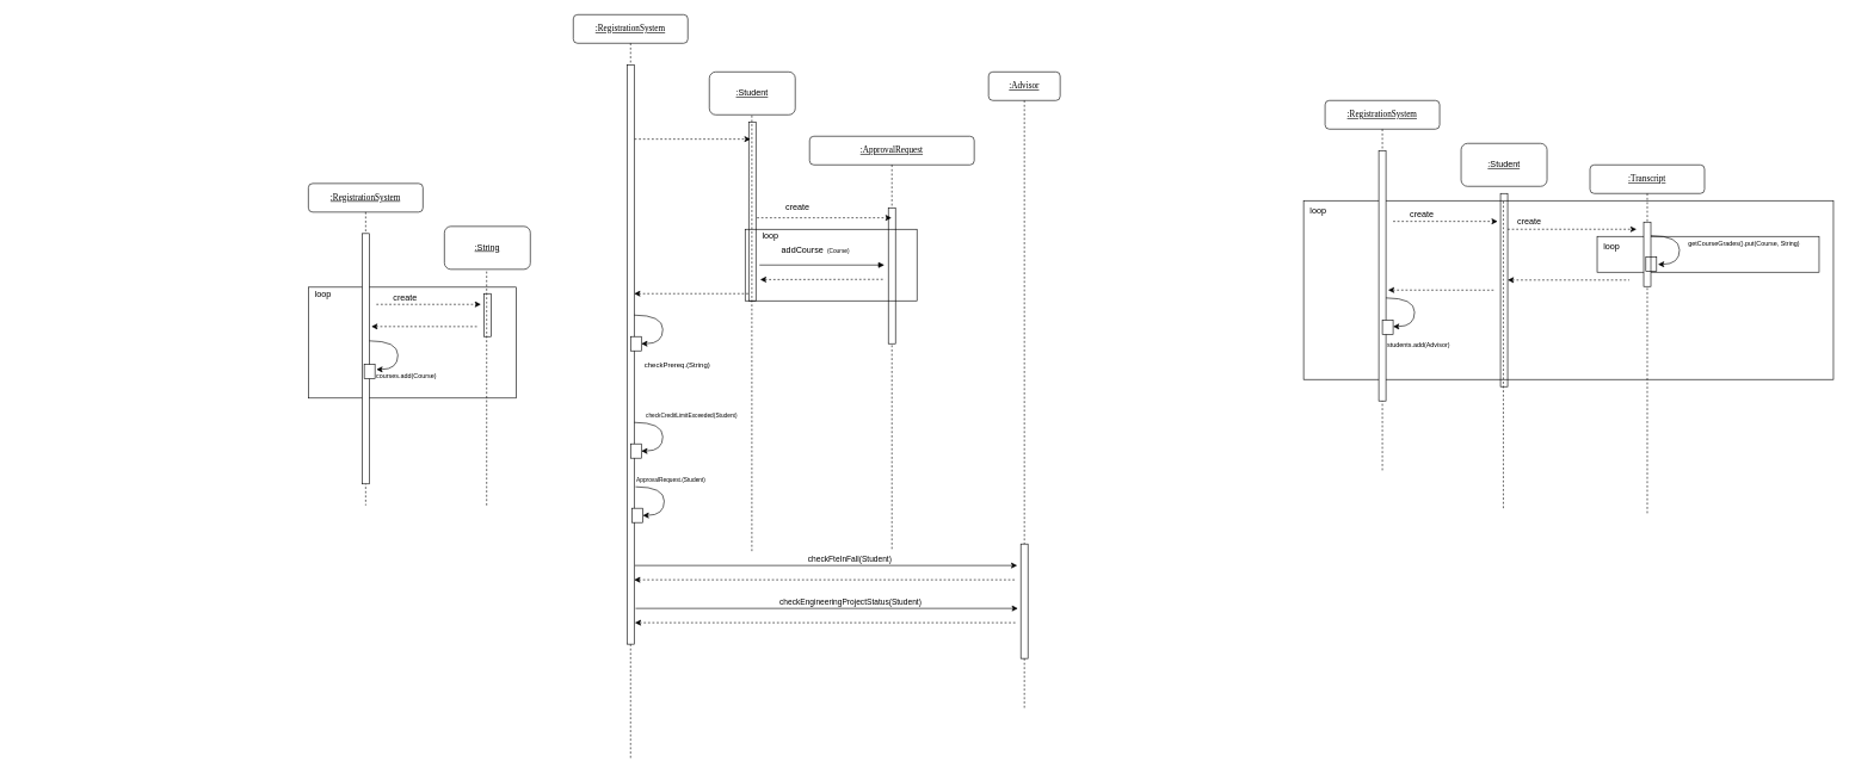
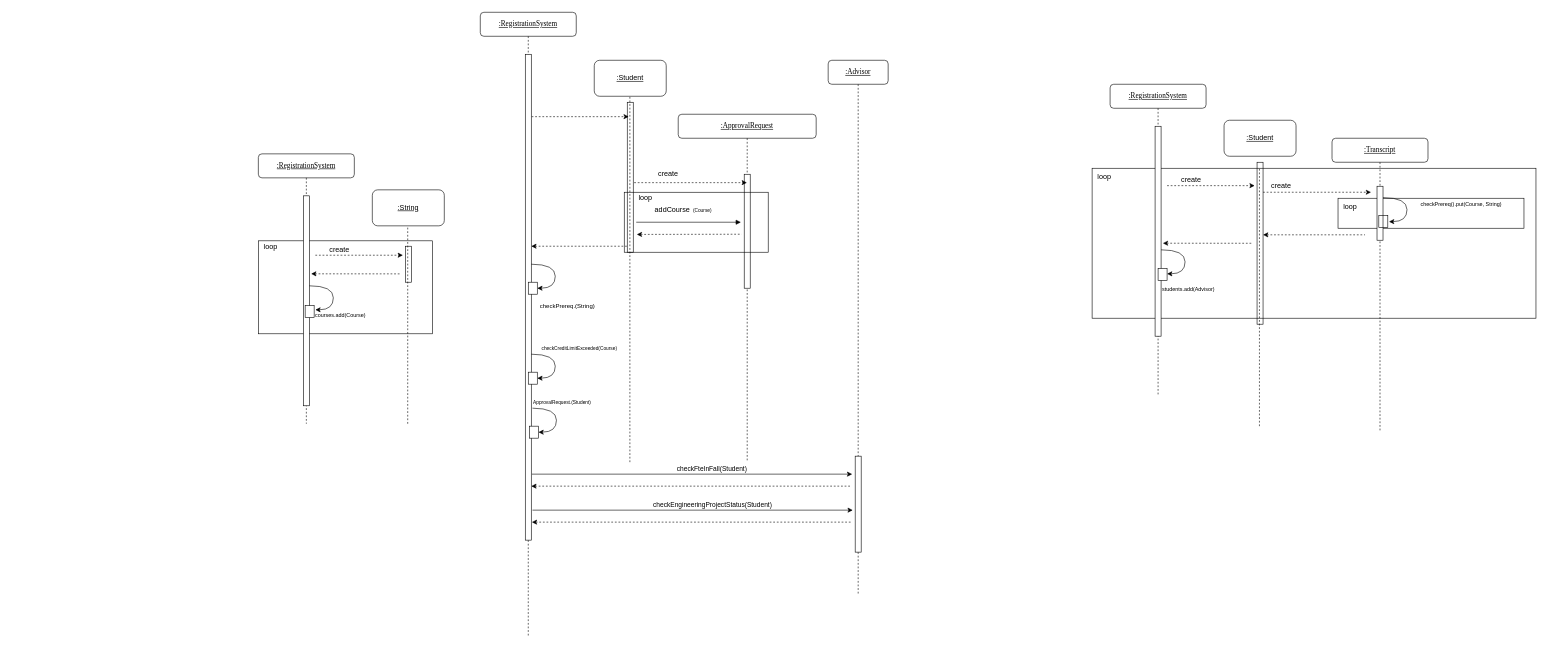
  <mxCell id="0" />
  <mxCell id="1" parent="0" />
  <mxCell id="2" value="&lt;u&gt;:ApprovalRequest&lt;/u&gt;" style="shape=umlLifeline;perimeter=lifelinePerimeter;whiteSpace=wrap;html=1;container=1;collapsible=0;recursiveResize=0;outlineConnect=0;rounded=1;shadow=0;comic=0;labelBackgroundColor=none;strokeWidth=1;fontFamily=Verdana;fontSize=12;align=center;" vertex="1" parent="1"><mxGeometry x="1130" y="190" width="230" height="580" as="geometry" /></mxCell>
  <mxCell id="3" value="" style="html=1;points=[];perimeter=orthogonalPerimeter;rounded=0;shadow=0;comic=0;labelBackgroundColor=none;strokeWidth=1;fontFamily=Verdana;fontSize=12;align=center;" vertex="1" parent="2"><mxGeometry x="110" y="100" width="10" height="190" as="geometry" /></mxCell>
  <mxCell id="4" value="create" style="text;html=1;align=center;verticalAlign=middle;resizable=0;points=[];autosize=1;strokeColor=none;fillColor=none;" vertex="1" parent="2"><mxGeometry x="-42.5" y="90" width="50" height="20" as="geometry" /></mxCell>
  <mxCell id="5" value="" style="endArrow=classic;html=1;rounded=0;dashed=1;" edge="1" parent="2" target="2"><mxGeometry width="50" height="50" relative="1" as="geometry"><mxPoint x="-79.5" y="114" as="sourcePoint" /><mxPoint x="55" y="114" as="targetPoint" /></mxGeometry></mxCell>
  <mxCell id="6" value="" style="html=1;verticalAlign=bottom;endArrow=none;labelBackgroundColor=none;fontFamily=Verdana;fontSize=12;edgeStyle=elbowEdgeStyle;elbow=vertical;endFill=0;startArrow=classic;startFill=1;dashed=1;" edge="1" parent="2"><mxGeometry x="0.205" y="-20" relative="1" as="geometry"><mxPoint x="-69" y="200.33" as="sourcePoint" /><mxPoint x="105.5" y="200.429" as="targetPoint" /><mxPoint as="offset" /></mxGeometry></mxCell>
  <mxCell id="7" value="addCourse" style="text;html=1;align=center;verticalAlign=middle;resizable=0;points=[];autosize=1;strokeColor=none;fillColor=none;" vertex="1" parent="2"><mxGeometry x="-50" y="150" width="80" height="20" as="geometry" /></mxCell>
  <mxCell id="8" value="" style="shape=umlLifeline;perimeter=lifelinePerimeter;whiteSpace=wrap;html=1;container=1;collapsible=0;recursiveResize=0;outlineConnect=0;rounded=1;shadow=0;comic=0;labelBackgroundColor=none;strokeWidth=1;fontFamily=Verdana;fontSize=12;align=center;strokeColor=none;" vertex="1" parent="1"><mxGeometry x="1000" y="100" width="280" height="580" as="geometry" /></mxCell>
  <mxCell id="9" value="" style="html=1;points=[];perimeter=orthogonalPerimeter;rounded=0;shadow=0;comic=0;labelBackgroundColor=none;strokeWidth=1;fontFamily=Verdana;fontSize=12;align=center;" vertex="1" parent="8"><mxGeometry x="45" y="70" width="10" height="250" as="geometry" /></mxCell>
  <mxCell id="10" value="" style="html=1;verticalAlign=bottom;endArrow=block;labelBackgroundColor=none;fontFamily=Verdana;fontSize=12;edgeStyle=elbowEdgeStyle;elbow=vertical;" edge="1" parent="8"><mxGeometry x="0.205" y="-20" relative="1" as="geometry"><mxPoint x="60" y="270" as="sourcePoint" /><mxPoint x="234.5" y="269.857" as="targetPoint" /><mxPoint as="offset" /></mxGeometry></mxCell>
  <mxCell id="11" value="" style="rounded=0;whiteSpace=wrap;html=1;glass=1;fillColor=none;gradientColor=none;" vertex="1" parent="8"><mxGeometry x="40" y="220" width="240" height="100" as="geometry" /></mxCell>
  <mxCell id="12" value="loop" style="text;html=1;align=center;verticalAlign=middle;resizable=0;points=[];autosize=1;strokeColor=none;fillColor=none;" vertex="1" parent="8"><mxGeometry x="55" y="220" width="40" height="20" as="geometry" /></mxCell>
  <mxCell id="13" value="" style="endArrow=none;dashed=1;html=1;rounded=0;" edge="1" parent="8"><mxGeometry width="50" height="50" relative="1" as="geometry"><mxPoint x="49.41" y="670" as="sourcePoint" /><mxPoint x="49.41" y="60" as="targetPoint" /></mxGeometry></mxCell>
  <mxCell id="14" value="(Course)" style="text;html=1;align=center;verticalAlign=middle;resizable=0;points=[];autosize=1;strokeColor=none;fillColor=none;fontSize=8;" vertex="1" parent="8"><mxGeometry x="145" y="240" width="50" height="20" as="geometry" /></mxCell>
  <mxCell id="15" value="&lt;u&gt;:Advisor&lt;/u&gt;" style="shape=umlLifeline;perimeter=lifelinePerimeter;whiteSpace=wrap;html=1;container=1;collapsible=0;recursiveResize=0;outlineConnect=0;rounded=1;shadow=0;comic=0;labelBackgroundColor=none;strokeWidth=1;fontFamily=Verdana;fontSize=12;align=center;" vertex="1" parent="1"><mxGeometry x="1380" y="100" width="100" height="890" as="geometry" /></mxCell>
  <mxCell id="16" value="" style="html=1;points=[];perimeter=orthogonalPerimeter;rounded=0;shadow=0;comic=0;labelBackgroundColor=none;strokeWidth=1;fontFamily=Verdana;fontSize=12;align=center;" vertex="1" parent="15"><mxGeometry x="45" y="660" width="10" height="160" as="geometry" /></mxCell>
  <mxCell id="17" value="" style="endArrow=classic;html=1;rounded=0;dashed=1;" edge="1" parent="1" source="19"><mxGeometry width="50" height="50" relative="1" as="geometry"><mxPoint x="938" y="194" as="sourcePoint" /><mxPoint x="1047.5" y="194" as="targetPoint" /></mxGeometry></mxCell>
  <mxCell id="18" value="&lt;u&gt;:Student&lt;/u&gt;" style="rounded=1;whiteSpace=wrap;html=1;glass=1;fillColor=none;gradientColor=none;" vertex="1" parent="1"><mxGeometry x="990" y="100" width="120" height="60" as="geometry" /></mxCell>
  <mxCell id="19" value="&lt;u&gt;:RegistrationSystem&lt;/u&gt;" style="shape=umlLifeline;perimeter=lifelinePerimeter;whiteSpace=wrap;html=1;container=1;collapsible=0;recursiveResize=0;outlineConnect=0;rounded=1;shadow=0;comic=0;labelBackgroundColor=none;strokeWidth=1;fontFamily=Verdana;fontSize=12;align=center;" vertex="1" parent="1"><mxGeometry x="800" y="20" width="160" height="1040" as="geometry" /></mxCell>
  <mxCell id="20" value="" style="html=1;points=[];perimeter=orthogonalPerimeter;rounded=0;shadow=0;comic=0;labelBackgroundColor=none;strokeWidth=1;fontFamily=Verdana;fontSize=12;align=center;" vertex="1" parent="19"><mxGeometry x="75" y="70" width="10" height="810" as="geometry" /></mxCell>
  <mxCell id="21" value="" style="html=1;points=[];perimeter=orthogonalPerimeter;rounded=0;shadow=0;comic=0;labelBackgroundColor=none;strokeWidth=1;fontFamily=Verdana;fontSize=12;align=center;" vertex="1" parent="19"><mxGeometry x="80" y="450" width="15" height="20" as="geometry" /></mxCell>
  <mxCell id="22" value="" style="endArrow=classic;html=1;rounded=0;edgeStyle=orthogonalEdgeStyle;curved=1;" edge="1" parent="19"><mxGeometry width="50" height="50" relative="1" as="geometry"><mxPoint x="85" y="420" as="sourcePoint" /><mxPoint x="95" y="460" as="targetPoint" /><Array as="points"><mxPoint x="125" y="420" /><mxPoint x="125" y="460" /></Array></mxGeometry></mxCell>
  <mxCell id="23" value="" style="html=1;points=[];perimeter=orthogonalPerimeter;rounded=0;shadow=0;comic=0;labelBackgroundColor=none;strokeWidth=1;fontFamily=Verdana;fontSize=12;align=center;" vertex="1" parent="1"><mxGeometry x="882" y="710" width="15" height="20" as="geometry" /></mxCell>
  <mxCell id="24" value="" style="endArrow=classic;html=1;rounded=0;edgeStyle=orthogonalEdgeStyle;curved=1;" edge="1" parent="1"><mxGeometry width="50" height="50" relative="1" as="geometry"><mxPoint x="887" y="680" as="sourcePoint" /><mxPoint x="897" y="720" as="targetPoint" /><Array as="points"><mxPoint x="927" y="680" /><mxPoint x="927" y="720" /></Array></mxGeometry></mxCell>
  <mxCell id="25" value="" style="html=1;points=[];perimeter=orthogonalPerimeter;rounded=0;shadow=0;comic=0;labelBackgroundColor=none;strokeWidth=1;fontFamily=Verdana;fontSize=12;align=center;" vertex="1" parent="1"><mxGeometry x="880" y="620" width="15" height="20" as="geometry" /></mxCell>
  <mxCell id="26" value="" style="endArrow=classic;html=1;rounded=0;edgeStyle=orthogonalEdgeStyle;curved=1;" edge="1" parent="1"><mxGeometry width="50" height="50" relative="1" as="geometry"><mxPoint x="885" y="590" as="sourcePoint" /><mxPoint x="895" y="630" as="targetPoint" /><Array as="points"><mxPoint x="925" y="590" /><mxPoint x="925" y="630" /></Array></mxGeometry></mxCell>
  <mxCell id="27" value="checkPrereq.(String)" style="text;html=1;align=center;verticalAlign=middle;resizable=0;points=[];autosize=1;strokeColor=none;fillColor=none;fontSize=10;" vertex="1" parent="1"><mxGeometry x="880" y="500" width="130" height="20" as="geometry" /></mxCell>
- <mxCell id="28" value="&lt;div align=&quot;left&quot;&gt;&lt;font style=&quot;font-size: 8px&quot;&gt;checkCreditLimitExceeded(Student)&lt;/font&gt;&lt;/div&gt;" style="text;html=1;align=center;verticalAlign=middle;resizable=0;points=[];autosize=1;strokeColor=none;fillColor=none;fontSize=10;" vertex="1" parent="1"><mxGeometry x="885" y="570" width="160" height="20" as="geometry" /></mxCell>
+ <mxCell id="28" value="&lt;div align=&quot;left&quot;&gt;&lt;font style=&quot;font-size: 8px&quot;&gt;checkCreditLimitExceeded(Course)&lt;/font&gt;&lt;/div&gt;" style="text;html=1;align=center;verticalAlign=middle;resizable=0;points=[];autosize=1;strokeColor=none;fillColor=none;fontSize=10;" vertex="1" parent="1"><mxGeometry x="885" y="570" width="160" height="20" as="geometry" /></mxCell>
  <mxCell id="29" value="&amp;nbsp;&amp;nbsp;&amp;nbsp;&amp;nbsp;&amp;nbsp;&amp;nbsp;&amp;nbsp;&amp;nbsp;&amp;nbsp;&amp;nbsp;&amp;nbsp;&amp;nbsp; ApprovalRequest.(Student)" style="text;html=1;align=center;verticalAlign=middle;resizable=0;points=[];autosize=1;strokeColor=none;fillColor=none;fontSize=8;" vertex="1" parent="1"><mxGeometry x="847" y="660" width="150" height="20" as="geometry" /></mxCell>
  <mxCell id="30" value="" style="endArrow=classic;html=1;rounded=0;" edge="1" parent="1"><mxGeometry width="50" height="50" relative="1" as="geometry"><mxPoint x="886" y="790" as="sourcePoint" /><mxPoint x="1420" y="790" as="targetPoint" /></mxGeometry></mxCell>
  <mxCell id="31" value="checkFteInFall(Student)" style="edgeLabel;html=1;align=center;verticalAlign=middle;resizable=0;points=[];" vertex="1" connectable="0" parent="30"><mxGeometry x="0.235" y="2" relative="1" as="geometry"><mxPoint x="-31" y="-8" as="offset" /></mxGeometry></mxCell>
  <mxCell id="32" value="" style="endArrow=none;html=1;rounded=0;dashed=1;endFill=0;startArrow=classic;startFill=1;" edge="1" parent="1"><mxGeometry width="50" height="50" relative="1" as="geometry"><mxPoint x="885" y="810" as="sourcePoint" /><mxPoint x="1419" y="810" as="targetPoint" /></mxGeometry></mxCell>
  <mxCell id="33" value="" style="endArrow=classic;html=1;rounded=0;" edge="1" parent="1"><mxGeometry width="50" height="50" relative="1" as="geometry"><mxPoint x="887" y="850" as="sourcePoint" /><mxPoint x="1421" y="850" as="targetPoint" /></mxGeometry></mxCell>
  <mxCell id="34" value="checkEngineeringProjectStatus(Student)" style="edgeLabel;html=1;align=center;verticalAlign=middle;resizable=0;points=[];" vertex="1" connectable="0" parent="33"><mxGeometry x="0.235" y="2" relative="1" as="geometry"><mxPoint x="-31" y="-8" as="offset" /></mxGeometry></mxCell>
  <mxCell id="35" value="" style="endArrow=none;html=1;rounded=0;dashed=1;endFill=0;startArrow=classic;startFill=1;" edge="1" parent="1"><mxGeometry width="50" height="50" relative="1" as="geometry"><mxPoint x="886" y="870" as="sourcePoint" /><mxPoint x="1420" y="870" as="targetPoint" /></mxGeometry></mxCell>
  <mxCell id="36" value="" style="endArrow=none;dashed=1;html=1;rounded=0;startArrow=classic;startFill=1;" edge="1" parent="1"><mxGeometry width="50" height="50" relative="1" as="geometry"><mxPoint x="885" y="410" as="sourcePoint" /><mxPoint x="1045" y="410" as="targetPoint" /></mxGeometry></mxCell>
  <mxCell id="37" value="" style="shape=umlLifeline;perimeter=lifelinePerimeter;whiteSpace=wrap;html=1;container=1;collapsible=0;recursiveResize=0;outlineConnect=0;rounded=1;shadow=0;comic=0;labelBackgroundColor=none;strokeWidth=1;fontFamily=Verdana;fontSize=12;align=center;strokeColor=none;" vertex="1" parent="1"><mxGeometry x="2050" y="200" width="510" height="580" as="geometry" /></mxCell>
  <mxCell id="38" value="" style="html=1;points=[];perimeter=orthogonalPerimeter;rounded=0;shadow=0;comic=0;labelBackgroundColor=none;strokeWidth=1;fontFamily=Verdana;fontSize=12;align=center;" vertex="1" parent="37"><mxGeometry x="45" y="70" width="10" height="270" as="geometry" /></mxCell>
  <mxCell id="39" value="" style="rounded=0;whiteSpace=wrap;html=1;fillColor=none;" vertex="1" parent="37"><mxGeometry x="-230" y="80" width="740" height="250" as="geometry" /></mxCell>
  <mxCell id="40" value="" style="endArrow=none;dashed=1;html=1;rounded=0;" edge="1" parent="37"><mxGeometry width="50" height="50" relative="1" as="geometry"><mxPoint x="49" y="510" as="sourcePoint" /><mxPoint x="49" y="80" as="targetPoint" /></mxGeometry></mxCell>
  <mxCell id="41" value="" style="endArrow=classic;dashed=1;html=1;rounded=0;startArrow=none;startFill=0;endFill=1;" edge="1" parent="37"><mxGeometry width="50" height="50" relative="1" as="geometry"><mxPoint x="55" y="120" as="sourcePoint" /><mxPoint x="235" y="120" as="targetPoint" /></mxGeometry></mxCell>
  <mxCell id="42" value="&lt;font style=&quot;font-size: 12px&quot;&gt;create&lt;/font&gt;" style="text;html=1;align=center;verticalAlign=middle;resizable=0;points=[];autosize=1;strokeColor=none;fillColor=none;fontSize=9;" vertex="1" parent="37"><mxGeometry x="60" y="100" width="50" height="20" as="geometry" /></mxCell>
  <mxCell id="43" value="" style="endArrow=none;dashed=1;html=1;rounded=0;startArrow=classic;startFill=1;endFill=0;" edge="1" parent="37"><mxGeometry width="50" height="50" relative="1" as="geometry"><mxPoint x="55" y="191.0" as="sourcePoint" /><mxPoint x="225" y="191" as="targetPoint" /></mxGeometry></mxCell>
  <mxCell id="44" value="" style="endArrow=classic;html=1;rounded=0;edgeStyle=orthogonalEdgeStyle;curved=1;" edge="1" parent="37"><mxGeometry width="50" height="50" relative="1" as="geometry"><mxPoint x="255" y="129.0" as="sourcePoint" /><mxPoint x="265" y="169.0" as="targetPoint" /><Array as="points"><mxPoint x="295" y="129" /><mxPoint x="295" y="169" /></Array></mxGeometry></mxCell>
- <mxCell id="45" value="getCourseGrades().put(Course, String)" style="text;html=1;align=center;verticalAlign=middle;resizable=0;points=[];autosize=1;strokeColor=none;fillColor=none;fontSize=9;" vertex="1" parent="37"><mxGeometry x="290" y="130" width="190" height="20" as="geometry" /></mxCell>
+ <mxCell id="45" value="checkPrereq().put(Course, String)" style="text;html=1;align=center;verticalAlign=middle;resizable=0;points=[];autosize=1;strokeColor=none;fillColor=none;fontSize=9;" vertex="1" parent="37"><mxGeometry x="290" y="130" width="190" height="20" as="geometry" /></mxCell>
  <mxCell id="46" value="" style="rounded=0;whiteSpace=wrap;html=1;fillColor=none;" vertex="1" parent="37"><mxGeometry x="180" y="130" width="310" height="50" as="geometry" /></mxCell>
  <mxCell id="47" value="loop" style="text;html=1;align=center;verticalAlign=middle;resizable=0;points=[];autosize=1;strokeColor=none;fillColor=none;" vertex="1" parent="37"><mxGeometry x="180" y="135" width="40" height="20" as="geometry" /></mxCell>
  <mxCell id="48" value="&lt;u&gt;:Student&lt;/u&gt;" style="rounded=1;whiteSpace=wrap;html=1;glass=1;fillColor=none;gradientColor=none;" vertex="1" parent="1"><mxGeometry x="2040" y="200" width="120" height="60" as="geometry" /></mxCell>
  <mxCell id="49" value="&lt;u&gt;:RegistrationSystem&lt;/u&gt;" style="shape=umlLifeline;perimeter=lifelinePerimeter;whiteSpace=wrap;html=1;container=1;collapsible=0;recursiveResize=0;outlineConnect=0;rounded=1;shadow=0;comic=0;labelBackgroundColor=none;strokeWidth=1;fontFamily=Verdana;fontSize=12;align=center;" vertex="1" parent="1"><mxGeometry x="1850" y="140" width="160" height="520" as="geometry" /></mxCell>
  <mxCell id="50" value="" style="html=1;points=[];perimeter=orthogonalPerimeter;rounded=0;shadow=0;comic=0;labelBackgroundColor=none;strokeWidth=1;fontFamily=Verdana;fontSize=12;align=center;" vertex="1" parent="49"><mxGeometry x="75" y="70" width="10" height="350" as="geometry" /></mxCell>
  <mxCell id="51" value="loop" style="text;html=1;align=center;verticalAlign=middle;resizable=0;points=[];autosize=1;strokeColor=none;fillColor=none;" vertex="1" parent="1"><mxGeometry x="1820" y="285" width="40" height="20" as="geometry" /></mxCell>
  <mxCell id="52" value="" style="endArrow=classic;dashed=1;html=1;rounded=0;startArrow=none;startFill=0;endFill=1;" edge="1" parent="1"><mxGeometry width="50" height="50" relative="1" as="geometry"><mxPoint x="1945" y="309" as="sourcePoint" /><mxPoint x="2091" y="309" as="targetPoint" /></mxGeometry></mxCell>
  <mxCell id="53" value="create" style="text;html=1;align=center;verticalAlign=middle;resizable=0;points=[];autosize=1;strokeColor=none;fillColor=none;" vertex="1" parent="1"><mxGeometry x="1960" y="290" width="50" height="20" as="geometry" /></mxCell>
  <mxCell id="54" value="" style="endArrow=none;dashed=1;html=1;rounded=0;startArrow=classic;startFill=1;endFill=0;" edge="1" parent="1"><mxGeometry width="50" height="50" relative="1" as="geometry"><mxPoint x="1938" y="405" as="sourcePoint" /><mxPoint x="2088" y="405.08" as="targetPoint" /></mxGeometry></mxCell>
  <mxCell id="55" value="" style="html=1;points=[];perimeter=orthogonalPerimeter;rounded=0;shadow=0;comic=0;labelBackgroundColor=none;strokeWidth=1;fontFamily=Verdana;fontSize=12;align=center;" vertex="1" parent="1"><mxGeometry x="1930" y="447" width="15" height="20" as="geometry" /></mxCell>
  <mxCell id="56" value="" style="endArrow=classic;html=1;rounded=0;edgeStyle=orthogonalEdgeStyle;curved=1;" edge="1" parent="1"><mxGeometry width="50" height="50" relative="1" as="geometry"><mxPoint x="1935" y="416" as="sourcePoint" /><mxPoint x="1945" y="456" as="targetPoint" /><Array as="points"><mxPoint x="1975" y="416" /><mxPoint x="1975" y="456" /></Array></mxGeometry></mxCell>
  <mxCell id="57" value="&lt;div align=&quot;left&quot;&gt;&lt;font style=&quot;font-size: 9px&quot;&gt;students.add(Advisor)&lt;/font&gt;&lt;/div&gt;" style="text;html=1;align=left;verticalAlign=middle;resizable=0;points=[];autosize=1;strokeColor=none;fillColor=none;fontSize=10;" vertex="1" parent="1"><mxGeometry x="1935" y="471" width="120" height="20" as="geometry" /></mxCell>
  <mxCell id="58" value="&lt;u&gt;:Transcript&lt;/u&gt;" style="shape=umlLifeline;perimeter=lifelinePerimeter;whiteSpace=wrap;html=1;container=1;collapsible=0;recursiveResize=0;outlineConnect=0;rounded=1;shadow=0;comic=0;labelBackgroundColor=none;strokeWidth=1;fontFamily=Verdana;fontSize=12;align=center;" vertex="1" parent="1"><mxGeometry x="2220" y="230" width="160" height="490" as="geometry" /></mxCell>
  <mxCell id="59" value="" style="html=1;points=[];perimeter=orthogonalPerimeter;rounded=0;shadow=0;comic=0;labelBackgroundColor=none;strokeWidth=1;fontFamily=Verdana;fontSize=12;align=center;" vertex="1" parent="58"><mxGeometry x="75" y="80" width="10" height="90" as="geometry" /></mxCell>
  <mxCell id="60" value="" style="html=1;points=[];perimeter=orthogonalPerimeter;rounded=0;shadow=0;comic=0;labelBackgroundColor=none;strokeWidth=1;fontFamily=Verdana;fontSize=12;align=center;fillColor=none;" vertex="1" parent="58"><mxGeometry x="78" y="129" width="15" height="20" as="geometry" /></mxCell>
  <mxCell id="61" value="&amp;nbsp;" style="text;whiteSpace=wrap;html=1;fontSize=9;" vertex="1" parent="1"><mxGeometry x="2220" y="490" width="30" height="30" as="geometry" /></mxCell>
  <mxCell id="62" value="" style="shape=umlLifeline;perimeter=lifelinePerimeter;whiteSpace=wrap;html=1;container=1;collapsible=0;recursiveResize=0;outlineConnect=0;rounded=1;shadow=0;comic=0;labelBackgroundColor=none;strokeWidth=1;fontFamily=Verdana;fontSize=12;align=center;strokeColor=none;" vertex="1" parent="1"><mxGeometry x="20" y="120" width="665" height="580" as="geometry" /></mxCell>
  <mxCell id="63" value="" style="html=1;points=[];perimeter=orthogonalPerimeter;rounded=0;shadow=0;comic=0;labelBackgroundColor=none;strokeWidth=1;fontFamily=Verdana;fontSize=12;align=center;" vertex="1" parent="62"><mxGeometry x="655" y="290" width="10" height="60" as="geometry" /></mxCell>
  <mxCell id="64" value="" style="rounded=0;whiteSpace=wrap;html=1;fillColor=none;" vertex="1" parent="62"><mxGeometry x="410" y="281" width="290" height="155" as="geometry" /></mxCell>
  <mxCell id="65" value="" style="endArrow=none;dashed=1;html=1;rounded=0;" edge="1" parent="62"><mxGeometry width="50" height="50" relative="1" as="geometry"><mxPoint x="659" y="586" as="sourcePoint" /><mxPoint x="659" y="256" as="targetPoint" /></mxGeometry></mxCell>
  <mxCell id="66" value="&lt;div align=&quot;left&quot;&gt;&lt;font style=&quot;font-size: 9px&quot;&gt;courses.add(Course)&lt;/font&gt;&lt;/div&gt;" style="text;html=1;align=left;verticalAlign=middle;resizable=0;points=[];autosize=1;strokeColor=none;fillColor=none;fontSize=10;" vertex="1" parent="62"><mxGeometry x="503" y="395" width="110" height="20" as="geometry" /></mxCell>
  <mxCell id="67" value="" style="endArrow=none;dashed=1;html=1;rounded=0;startArrow=classic;startFill=1;endFill=0;" edge="1" parent="62"><mxGeometry width="50" height="50" relative="1" as="geometry"><mxPoint x="498" y="336" as="sourcePoint" /><mxPoint x="648" y="336.08" as="targetPoint" /></mxGeometry></mxCell>
  <mxCell id="68" value="loop" style="text;html=1;align=center;verticalAlign=middle;resizable=0;points=[];autosize=1;strokeColor=none;fillColor=none;" vertex="1" parent="62"><mxGeometry x="410" y="281" width="40" height="20" as="geometry" /></mxCell>
  <mxCell id="69" value="&lt;u&gt;:String&lt;/u&gt;" style="rounded=1;whiteSpace=wrap;html=1;glass=1;fillColor=none;gradientColor=none;" vertex="1" parent="1"><mxGeometry x="620" y="316" width="120" height="60" as="geometry" /></mxCell>
  <mxCell id="70" value="&lt;u&gt;:RegistrationSystem&lt;/u&gt;" style="shape=umlLifeline;perimeter=lifelinePerimeter;whiteSpace=wrap;html=1;container=1;collapsible=0;recursiveResize=0;outlineConnect=0;rounded=1;shadow=0;comic=0;labelBackgroundColor=none;strokeWidth=1;fontFamily=Verdana;fontSize=12;align=center;" vertex="1" parent="1"><mxGeometry x="430" y="256" width="160" height="450" as="geometry" /></mxCell>
  <mxCell id="71" value="" style="html=1;points=[];perimeter=orthogonalPerimeter;rounded=0;shadow=0;comic=0;labelBackgroundColor=none;strokeWidth=1;fontFamily=Verdana;fontSize=12;align=center;" vertex="1" parent="70"><mxGeometry x="75" y="70" width="10" height="350" as="geometry" /></mxCell>
  <mxCell id="72" value="" style="endArrow=classic;html=1;rounded=0;edgeStyle=orthogonalEdgeStyle;curved=1;" edge="1" parent="70"><mxGeometry width="50" height="50" relative="1" as="geometry"><mxPoint x="85" y="220" as="sourcePoint" /><mxPoint x="95" y="260" as="targetPoint" /><Array as="points"><mxPoint x="125" y="220" /><mxPoint x="125" y="260" /></Array></mxGeometry></mxCell>
  <mxCell id="73" value="" style="html=1;points=[];perimeter=orthogonalPerimeter;rounded=0;shadow=0;comic=0;labelBackgroundColor=none;strokeWidth=1;fontFamily=Verdana;fontSize=12;align=center;" vertex="1" parent="70"><mxGeometry x="78" y="253" width="15" height="20" as="geometry" /></mxCell>
  <mxCell id="74" value="" style="endArrow=classic;dashed=1;html=1;rounded=0;startArrow=none;startFill=0;endFill=1;" edge="1" parent="1"><mxGeometry width="50" height="50" relative="1" as="geometry"><mxPoint x="525" y="425" as="sourcePoint" /><mxPoint x="671" y="425" as="targetPoint" /></mxGeometry></mxCell>
  <mxCell id="75" value="create" style="text;html=1;align=center;verticalAlign=middle;resizable=0;points=[];autosize=1;strokeColor=none;fillColor=none;" vertex="1" parent="1"><mxGeometry x="540" y="406" width="50" height="20" as="geometry" /></mxCell>
